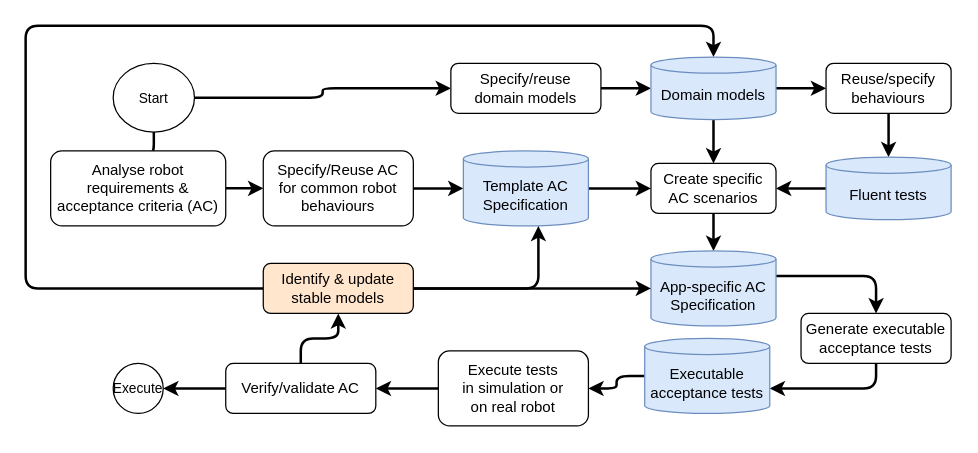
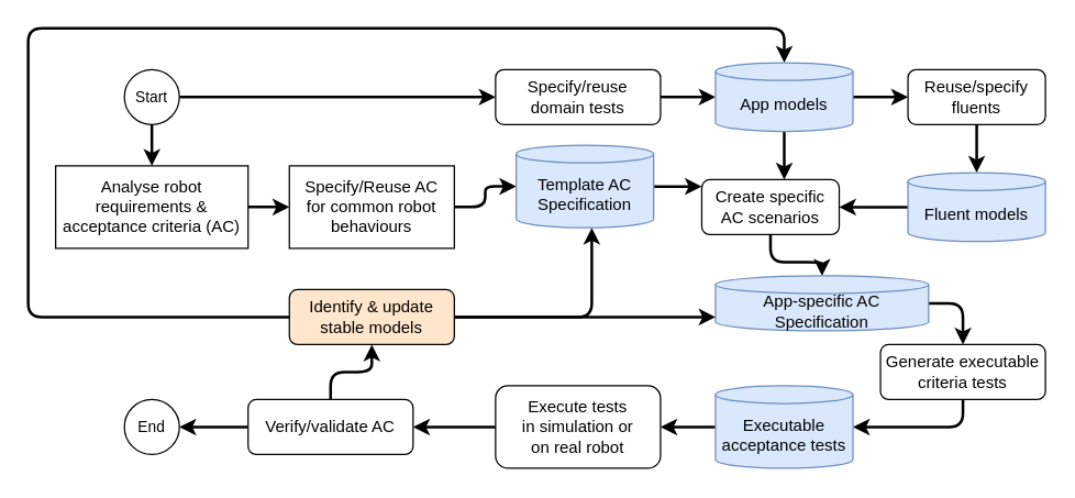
  <mxCell id="0" />
  <mxCell id="1" parent="0" />
  <mxCell id="2" style="edgeStyle=orthogonalEdgeStyle;shape=connector;rounded=1;orthogonalLoop=1;jettySize=auto;html=1;labelBackgroundColor=default;strokeColor=default;strokeWidth=2;align=center;verticalAlign=middle;fontFamily=Helvetica;fontSize=11;fontColor=default;endArrow=classic;" parent="1" source="17" target="4" edge="1"><mxGeometry relative="1" as="geometry"><mxPoint x="779.97" y="331" as="sourcePoint" /><Array as="points"><mxPoint x="610" y="309.97" /><mxPoint x="610" y="309.97" /></Array></mxGeometry></mxCell>
  <mxCell id="3" style="edgeStyle=orthogonalEdgeStyle;shape=connector;rounded=1;orthogonalLoop=1;jettySize=auto;html=1;labelBackgroundColor=default;strokeColor=default;strokeWidth=2;align=center;verticalAlign=middle;fontFamily=Helvetica;fontSize=11;fontColor=default;endArrow=classic;" parent="1" source="4" target="7" edge="1"><mxGeometry relative="1" as="geometry" /></mxCell>
- <mxCell id="4" value="Executable&lt;br&gt;acceptance tests" style="shape=cylinder3;whiteSpace=wrap;html=1;boundedLbl=1;backgroundOutline=1;size=6.448;fillColor=#dae8fc;strokeColor=#6c8ebf;" parent="1" vertex="1"><mxGeometry x="515" y="270" width="100" height="60" as="geometry" /></mxCell>
+ <mxCell id="4" value="Executable&lt;br&gt;acceptance tests" style="shape=cylinder3;whiteSpace=wrap;html=1;boundedLbl=1;backgroundOutline=1;size=6.448;fillColor=#dae8fc;strokeColor=#6c8ebf;" parent="1" vertex="1"><mxGeometry x="520" y="280" width="100" height="60" as="geometry" /></mxCell>
  <mxCell id="5" style="edgeStyle=orthogonalEdgeStyle;shape=connector;rounded=1;orthogonalLoop=1;jettySize=auto;html=1;labelBackgroundColor=default;strokeColor=default;strokeWidth=2;align=center;verticalAlign=middle;fontFamily=Helvetica;fontSize=11;fontColor=default;endArrow=classic;" parent="1" source="7" target="20" edge="1"><mxGeometry relative="1" as="geometry" /></mxCell>
  <mxCell id="6" style="edgeStyle=orthogonalEdgeStyle;shape=connector;rounded=1;orthogonalLoop=1;jettySize=auto;html=1;labelBackgroundColor=default;strokeColor=default;strokeWidth=2;align=center;verticalAlign=middle;fontFamily=Helvetica;fontSize=11;fontColor=default;endArrow=classic;" parent="1" source="20" target="24" edge="1"><mxGeometry relative="1" as="geometry" /></mxCell>
- <mxCell id="7" value="Execute tests&lt;br&gt;in simulation or&lt;br&gt;on real robot" style="rounded=1;whiteSpace=wrap;html=1;" parent="1" vertex="1"><mxGeometry x="350" y="280" width="120" height="60" as="geometry" /></mxCell>
+ <mxCell id="7" value="Execute tests&lt;br&gt;in simulation or&lt;br&gt;on real robot" style="rounded=1;whiteSpace=wrap;html=1;" parent="1" vertex="1"><mxGeometry x="360" y="280" width="120" height="60" as="geometry" /></mxCell>
  <mxCell id="8" style="edgeStyle=orthogonalEdgeStyle;shape=connector;rounded=1;orthogonalLoop=1;jettySize=auto;html=1;labelBackgroundColor=default;strokeColor=default;strokeWidth=2;align=center;verticalAlign=middle;fontFamily=Helvetica;fontSize=11;fontColor=default;endArrow=classic;" parent="1" source="25" target="26" edge="1"><mxGeometry relative="1" as="geometry" /></mxCell>
  <mxCell id="9" style="edgeStyle=orthogonalEdgeStyle;shape=connector;rounded=1;orthogonalLoop=1;jettySize=auto;html=1;labelBackgroundColor=default;strokeColor=default;strokeWidth=2;align=center;verticalAlign=middle;fontFamily=Helvetica;fontSize=11;fontColor=default;endArrow=classic;" parent="1" source="26" target="11" edge="1"><mxGeometry relative="1" as="geometry" /></mxCell>
  <mxCell id="10" style="edgeStyle=orthogonalEdgeStyle;shape=connector;rounded=1;orthogonalLoop=1;jettySize=auto;html=1;labelBackgroundColor=default;strokeColor=default;strokeWidth=2;align=center;verticalAlign=middle;fontFamily=Helvetica;fontSize=11;fontColor=default;endArrow=classic;" parent="1" source="11" target="14" edge="1"><mxGeometry relative="1" as="geometry"><Array as="points"><mxPoint x="470" y="150" /><mxPoint x="470" y="150" /></Array></mxGeometry></mxCell>
- <mxCell id="11" value="Template AC Specification" style="shape=cylinder3;whiteSpace=wrap;html=1;boundedLbl=1;backgroundOutline=1;size=6.448;fillColor=#dae8fc;strokeColor=#6c8ebf;" parent="1" vertex="1"><mxGeometry x="370" y="120.03" width="100" height="60" as="geometry" /></mxCell>
+ <mxCell id="11" value="Template AC Specification" style="shape=cylinder3;whiteSpace=wrap;html=1;boundedLbl=1;backgroundOutline=1;size=6.448;fillColor=#dae8fc;strokeColor=#6c8ebf;" parent="1" vertex="1"><mxGeometry x="375" y="105.03" width="100" height="60" as="geometry" /></mxCell>
  <mxCell id="12" style="edgeStyle=orthogonalEdgeStyle;shape=connector;rounded=1;orthogonalLoop=1;jettySize=auto;html=1;labelBackgroundColor=default;strokeColor=default;strokeWidth=2;align=center;verticalAlign=middle;fontFamily=Helvetica;fontSize=11;fontColor=default;endArrow=classic;" parent="1" source="30" target="14" edge="1"><mxGeometry relative="1" as="geometry"><Array as="points"><mxPoint x="555" y="160" /><mxPoint x="555" y="160" /></Array></mxGeometry></mxCell>
  <mxCell id="13" style="edgeStyle=orthogonalEdgeStyle;shape=connector;rounded=1;orthogonalLoop=1;jettySize=auto;html=1;labelBackgroundColor=default;strokeColor=default;strokeWidth=2;align=center;verticalAlign=middle;fontFamily=Helvetica;fontSize=11;fontColor=default;endArrow=classic;" parent="1" source="14" target="16" edge="1"><mxGeometry relative="1" as="geometry" /></mxCell>
- <mxCell id="14" value="Create specific AC scenarios" style="rounded=1;whiteSpace=wrap;html=1;" parent="1" vertex="1"><mxGeometry x="520" y="130.03" width="100" height="40" as="geometry" /></mxCell>
+ <mxCell id="14" value="Create specific AC scenarios" style="rounded=1;whiteSpace=wrap;html=1;" parent="1" vertex="1"><mxGeometry x="510" y="130.03" width="100" height="40" as="geometry" /></mxCell>
  <mxCell id="15" style="edgeStyle=orthogonalEdgeStyle;shape=connector;rounded=1;orthogonalLoop=1;jettySize=auto;html=1;labelBackgroundColor=default;strokeColor=default;strokeWidth=2;align=center;verticalAlign=middle;fontFamily=Helvetica;fontSize=11;fontColor=default;endArrow=classic;" parent="1" source="16" target="17" edge="1"><mxGeometry relative="1" as="geometry"><Array as="points"><mxPoint x="700" y="220" /></Array><mxPoint x="660" y="230" as="targetPoint" /></mxGeometry></mxCell>
- <mxCell id="16" value="App-specific AC Specification" style="shape=cylinder3;whiteSpace=wrap;html=1;boundedLbl=1;backgroundOutline=1;size=6.448;fillColor=#dae8fc;strokeColor=#6c8ebf;" parent="1" vertex="1"><mxGeometry x="520" y="200" width="100" height="60" as="geometry" /></mxCell>
- <mxCell id="17" value="Generate executable&lt;br&gt;acceptance tests" style="rounded=1;whiteSpace=wrap;html=1;" parent="1" vertex="1"><mxGeometry x="640" y="250" width="120" height="40" as="geometry" /></mxCell>
+ <mxCell id="16" value="App-specific AC Specification" style="shape=cylinder3;whiteSpace=wrap;html=1;boundedLbl=1;backgroundOutline=1;size=6.448;fillColor=#dae8fc;strokeColor=#6c8ebf;" parent="1" vertex="1"><mxGeometry x="520" y="200" width="155" height="40" as="geometry" /></mxCell>
+ <mxCell id="17" value="Generate executable&lt;br&gt;criteria tests" style="rounded=1;whiteSpace=wrap;html=1;" parent="1" vertex="1"><mxGeometry x="640" y="250" width="120" height="40" as="geometry" /></mxCell>
  <mxCell id="18" style="edgeStyle=orthogonalEdgeStyle;shape=connector;rounded=1;orthogonalLoop=1;jettySize=auto;html=1;labelBackgroundColor=default;strokeColor=default;strokeWidth=2;align=center;verticalAlign=middle;fontFamily=Helvetica;fontSize=11;fontColor=default;endArrow=classic;" parent="1" source="33" target="11" edge="1"><mxGeometry relative="1" as="geometry"><Array as="points"><mxPoint x="430" y="230" /></Array></mxGeometry></mxCell>
  <mxCell id="19" style="edgeStyle=orthogonalEdgeStyle;shape=connector;rounded=1;orthogonalLoop=1;jettySize=auto;html=1;labelBackgroundColor=default;strokeColor=default;strokeWidth=2;align=center;verticalAlign=middle;fontFamily=Helvetica;fontSize=11;fontColor=default;endArrow=classic;" parent="1" source="33" target="30" edge="1"><mxGeometry relative="1" as="geometry"><Array as="points"><mxPoint x="20" y="230" /><mxPoint x="20" y="20" /><mxPoint x="570" y="20" /></Array></mxGeometry></mxCell>
  <mxCell id="20" value="Verify/validate AC" style="rounded=1;whiteSpace=wrap;html=1;" parent="1" vertex="1"><mxGeometry x="180" y="290" width="120" height="40" as="geometry" /></mxCell>
  <mxCell id="21" style="edgeStyle=orthogonalEdgeStyle;shape=connector;rounded=1;orthogonalLoop=1;jettySize=auto;html=1;labelBackgroundColor=default;strokeColor=default;strokeWidth=2;align=center;verticalAlign=middle;fontFamily=Helvetica;fontSize=11;fontColor=default;endArrow=classic;" parent="1" source="23" target="27" edge="1"><mxGeometry relative="1" as="geometry" /></mxCell>
  <mxCell id="22" style="edgeStyle=orthogonalEdgeStyle;shape=connector;rounded=1;orthogonalLoop=1;jettySize=auto;html=1;labelBackgroundColor=default;strokeColor=default;strokeWidth=2;align=center;verticalAlign=middle;fontFamily=Helvetica;fontSize=11;fontColor=default;endArrow=classic;" parent="1" source="23" target="25" edge="1"><mxGeometry relative="1" as="geometry" /></mxCell>
- <mxCell id="23" value="Start" style="ellipse;whiteSpace=wrap;html=1;aspect=fixed;fontFamily=Helvetica;fontSize=11;fontColor=default;" parent="1" vertex="1"><mxGeometry x="90" y="50" width="65" height="55" as="geometry" /></mxCell>
- <mxCell id="24" value="Execute" style="ellipse;whiteSpace=wrap;html=1;aspect=fixed;fontFamily=Helvetica;fontSize=11;fontColor=default;" parent="1" vertex="1"><mxGeometry x="90" y="290" width="40" height="40" as="geometry" /></mxCell>
- <mxCell id="25" value="Analyse robot requirements &amp;amp; acceptance criteria (AC)" style="rounded=1;whiteSpace=wrap;html=1;" parent="1" vertex="1"><mxGeometry x="40" y="120.03" width="140" height="60" as="geometry" /></mxCell>
- <mxCell id="26" value="Specify/Reuse AC&lt;br&gt;for common robot behaviours" style="rounded=1;whiteSpace=wrap;html=1;" parent="1" vertex="1"><mxGeometry x="210" y="120.03" width="120" height="60" as="geometry" /></mxCell>
- <mxCell id="27" value="Specify/reuse&lt;br&gt;domain models" style="rounded=1;whiteSpace=wrap;html=1;" parent="1" vertex="1"><mxGeometry x="360" y="50" width="120" height="40" as="geometry" /></mxCell>
+ <mxCell id="23" value="Start" style="ellipse;whiteSpace=wrap;html=1;aspect=fixed;fontFamily=Helvetica;fontSize=11;fontColor=default;" parent="1" vertex="1"><mxGeometry x="90" y="50" width="40" height="40" as="geometry" /></mxCell>
+ <mxCell id="24" value="End" style="ellipse;whiteSpace=wrap;html=1;aspect=fixed;fontFamily=Helvetica;fontSize=11;fontColor=default;" parent="1" vertex="1"><mxGeometry x="90" y="290" width="40" height="40" as="geometry" /></mxCell>
+ <mxCell id="25" value="Analyse robot requirements &amp;amp; acceptance criteria (AC)" style="whiteSpace=wrap;html=1;rounded=0;" parent="1" vertex="1"><mxGeometry x="40" y="120.03" width="140" height="60" as="geometry" /></mxCell>
+ <mxCell id="26" value="Specify/Reuse AC&lt;br&gt;for common robot behaviours" style="whiteSpace=wrap;html=1;rounded=0;" parent="1" vertex="1"><mxGeometry x="210" y="120.03" width="120" height="60" as="geometry" /></mxCell>
+ <mxCell id="27" value="Specify/reuse&lt;br&gt;domain tests" style="rounded=1;whiteSpace=wrap;html=1;" parent="1" vertex="1"><mxGeometry x="360" y="50" width="120" height="40" as="geometry" /></mxCell>
  <mxCell id="28" style="edgeStyle=orthogonalEdgeStyle;shape=connector;rounded=1;orthogonalLoop=1;jettySize=auto;html=1;labelBackgroundColor=default;strokeColor=default;strokeWidth=2;align=center;verticalAlign=middle;fontFamily=Helvetica;fontSize=11;fontColor=default;endArrow=classic;" parent="1" source="27" target="30" edge="1"><mxGeometry relative="1" as="geometry" /></mxCell>
  <mxCell id="29" style="edgeStyle=orthogonalEdgeStyle;shape=connector;rounded=1;orthogonalLoop=1;jettySize=auto;html=1;labelBackgroundColor=default;strokeColor=default;strokeWidth=2;align=center;verticalAlign=middle;fontFamily=Helvetica;fontSize=11;fontColor=default;endArrow=classic;" parent="1" source="30" target="35" edge="1"><mxGeometry relative="1" as="geometry" /></mxCell>
- <mxCell id="30" value="Domain models" style="shape=cylinder3;whiteSpace=wrap;html=1;boundedLbl=1;backgroundOutline=1;size=6.448;fillColor=#dae8fc;strokeColor=#6c8ebf;" parent="1" vertex="1"><mxGeometry x="520" y="45" width="100" height="50" as="geometry" /></mxCell>
+ <mxCell id="30" value="App models" style="shape=cylinder3;whiteSpace=wrap;html=1;boundedLbl=1;backgroundOutline=1;size=6.448;fillColor=#dae8fc;strokeColor=#6c8ebf;" parent="1" vertex="1"><mxGeometry x="520" y="45" width="100" height="50" as="geometry" /></mxCell>
  <mxCell id="31" value="" style="edgeStyle=orthogonalEdgeStyle;shape=connector;rounded=1;orthogonalLoop=1;jettySize=auto;html=1;labelBackgroundColor=default;strokeColor=default;strokeWidth=2;align=center;verticalAlign=middle;fontFamily=Helvetica;fontSize=11;fontColor=default;endArrow=classic;" parent="1" source="20" target="33" edge="1"><mxGeometry relative="1" as="geometry"><Array as="points" /><mxPoint x="240" y="279" as="sourcePoint" /><mxPoint x="570" y="170" as="targetPoint" /></mxGeometry></mxCell>
  <mxCell id="32" style="edgeStyle=orthogonalEdgeStyle;shape=connector;rounded=1;orthogonalLoop=1;jettySize=auto;html=1;labelBackgroundColor=default;strokeColor=default;strokeWidth=2;align=center;verticalAlign=middle;fontFamily=Helvetica;fontSize=11;fontColor=default;endArrow=classic;" parent="1" source="33" target="16" edge="1"><mxGeometry relative="1" as="geometry"><Array as="points"><mxPoint x="450" y="230" /><mxPoint x="450" y="230" /></Array></mxGeometry></mxCell>
  <mxCell id="33" value="Identify &amp;amp; update stable models" style="rounded=1;whiteSpace=wrap;html=1;fillColor=#ffe6cc;" parent="1" vertex="1"><mxGeometry x="210" y="210" width="120" height="40" as="geometry" /></mxCell>
  <mxCell id="34" style="edgeStyle=orthogonalEdgeStyle;shape=connector;rounded=1;orthogonalLoop=1;jettySize=auto;html=1;labelBackgroundColor=default;strokeColor=default;strokeWidth=2;align=center;verticalAlign=middle;fontFamily=Helvetica;fontSize=11;fontColor=default;endArrow=classic;" parent="1" source="35" target="37" edge="1"><mxGeometry relative="1" as="geometry" /></mxCell>
- <mxCell id="35" value="Reuse/specify behaviours" style="rounded=1;whiteSpace=wrap;html=1;" parent="1" vertex="1"><mxGeometry x="660" y="50" width="100" height="40" as="geometry" /></mxCell>
+ <mxCell id="35" value="Reuse/specify fluents" style="rounded=1;whiteSpace=wrap;html=1;" parent="1" vertex="1"><mxGeometry x="660" y="50" width="100" height="40" as="geometry" /></mxCell>
  <mxCell id="36" style="edgeStyle=orthogonalEdgeStyle;shape=connector;rounded=1;orthogonalLoop=1;jettySize=auto;html=1;labelBackgroundColor=default;strokeColor=default;strokeWidth=2;align=center;verticalAlign=middle;fontFamily=Helvetica;fontSize=11;fontColor=default;endArrow=classic;" parent="1" source="37" target="14" edge="1"><mxGeometry relative="1" as="geometry" /></mxCell>
- <mxCell id="37" value="Fluent tests" style="shape=cylinder3;whiteSpace=wrap;html=1;boundedLbl=1;backgroundOutline=1;size=6.448;fillColor=#dae8fc;strokeColor=#6c8ebf;" parent="1" vertex="1"><mxGeometry x="660" y="125.03" width="100" height="50" as="geometry" /></mxCell>
+ <mxCell id="37" value="Fluent models" style="shape=cylinder3;whiteSpace=wrap;html=1;boundedLbl=1;backgroundOutline=1;size=6.448;fillColor=#dae8fc;strokeColor=#6c8ebf;" parent="1" vertex="1"><mxGeometry x="660" y="125.03" width="100" height="50" as="geometry" /></mxCell>
